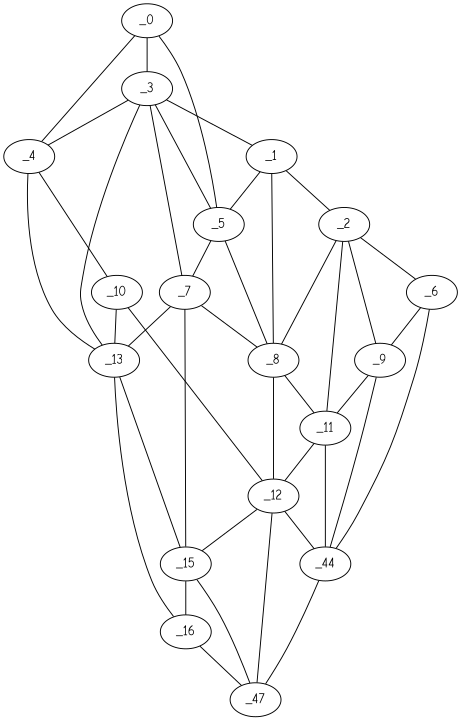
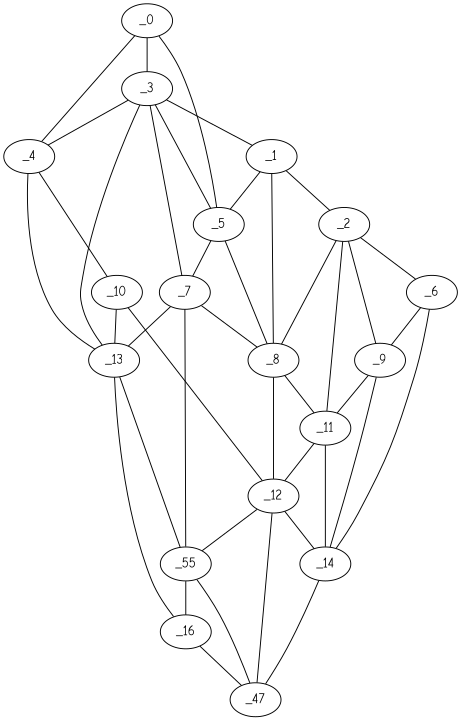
  graph {
    fontname="Comic Neue"
    node [fontname="Comic Neue" x=72]
    edge [fontname="Comic Neue" valence=2]
    _0 [x=39 y=41]
    _3 [x=45 y=33]
    _4 [x=48 y=9]
    _5 [x=62 y=66]
    _1 [x=39 y=81]
    _2 [x=40 y=92]
    _8 [y=74]
    _7 [y=62]
    _13 [x=81 y=32]
    _10 [x=77 y=7]
    _6 [x=68 y=118]
    _9 [y=111]
    _11 [x=78 y=100]
    _12 [x=80 y=86]
-   _15 [x=84 y=51]
+   _15 [x=84 y=51 label=_55]
    _16 [x=89 y=40]
-   _14 [x=83 y=120 label=_44]
+   _14 [x=83 y=120]
    n18 [label=_47 x=89 y=45]
    _0 -- _3 [valence=1]
    _0 -- _4 [valence=1]
    _0 -- _5 [valence=1]
    _3 -- _4
    _3 -- _5 [valence=1]
    _3 -- _1 [valence=1]
    _3 -- _7
    _3 -- _13 [valence=1]
    _4 -- _13
    _4 -- _10 [valence=1]
    _5 -- _8 [valence=1]
    _5 -- _7
    _1 -- _5
    _1 -- _2 [valence=1]
    _1 -- _8
    _2 -- _8
    _2 -- _6 [valence=1]
    _2 -- _9
    _2 -- _11 [valence=1]
    _8 -- _11
    _8 -- _12
    _7 -- _8
    _7 -- _13 [valence=1]
    _7 -- _15
    _13 -- _15 [valence=1]
    _13 -- _16 [valence=1]
    _10 -- _13
    _10 -- _12 [valence=1]
    _6 -- _9
    _6 -- _14 [valence=1]
    _9 -- _11
    _9 -- _14
    _11 -- _12
    _11 -- _14
    _12 -- _15 [valence=1]
    _12 -- _14
    _12 -- n18
    _15 -- _16
    _15 -- n18
    _16 -- n18 [valence=1]
    _14 -- n18 [valence=1]
  }
